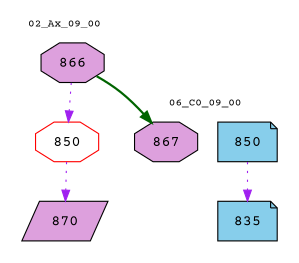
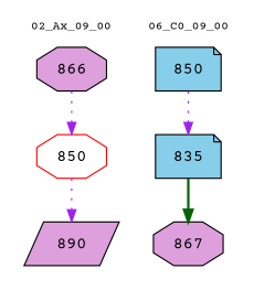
  digraph {
    fontname="Courier Prime"
    node [color=black fillcolor=plum fontname="Courier Prime" shape=octagon style=filled]
    edge [color=purple fontname="Courier Prime" style=dotted]
    n1 [label=866]
    n2 [color=red fillcolor=white label=850]
-   n3 [label=870 shape=parallelogram]
+   n3 [label=890 shape=parallelogram]
    n4 [fillcolor=skyblue label=850 shape=note]
    n5 [fillcolor=skyblue label=835 shape=note]
    n6 [label=867]
    subgraph cluster_1 {
      color=white
      fontsize=10
      label="02_Ax_09_00"
      n1
      n2
      n3
    }
    subgraph cluster_2 {
      color=white
      fontsize=10
      label="06_C0_09_00"
      n4
      n5
      n6
    }
    n1 -> n2
    n2 -> n3
    n4 -> n5
-   n1 -> n6 [color=darkgreen style=bold]
+   n5 -> n6 [color=darkgreen style=bold]
  }
